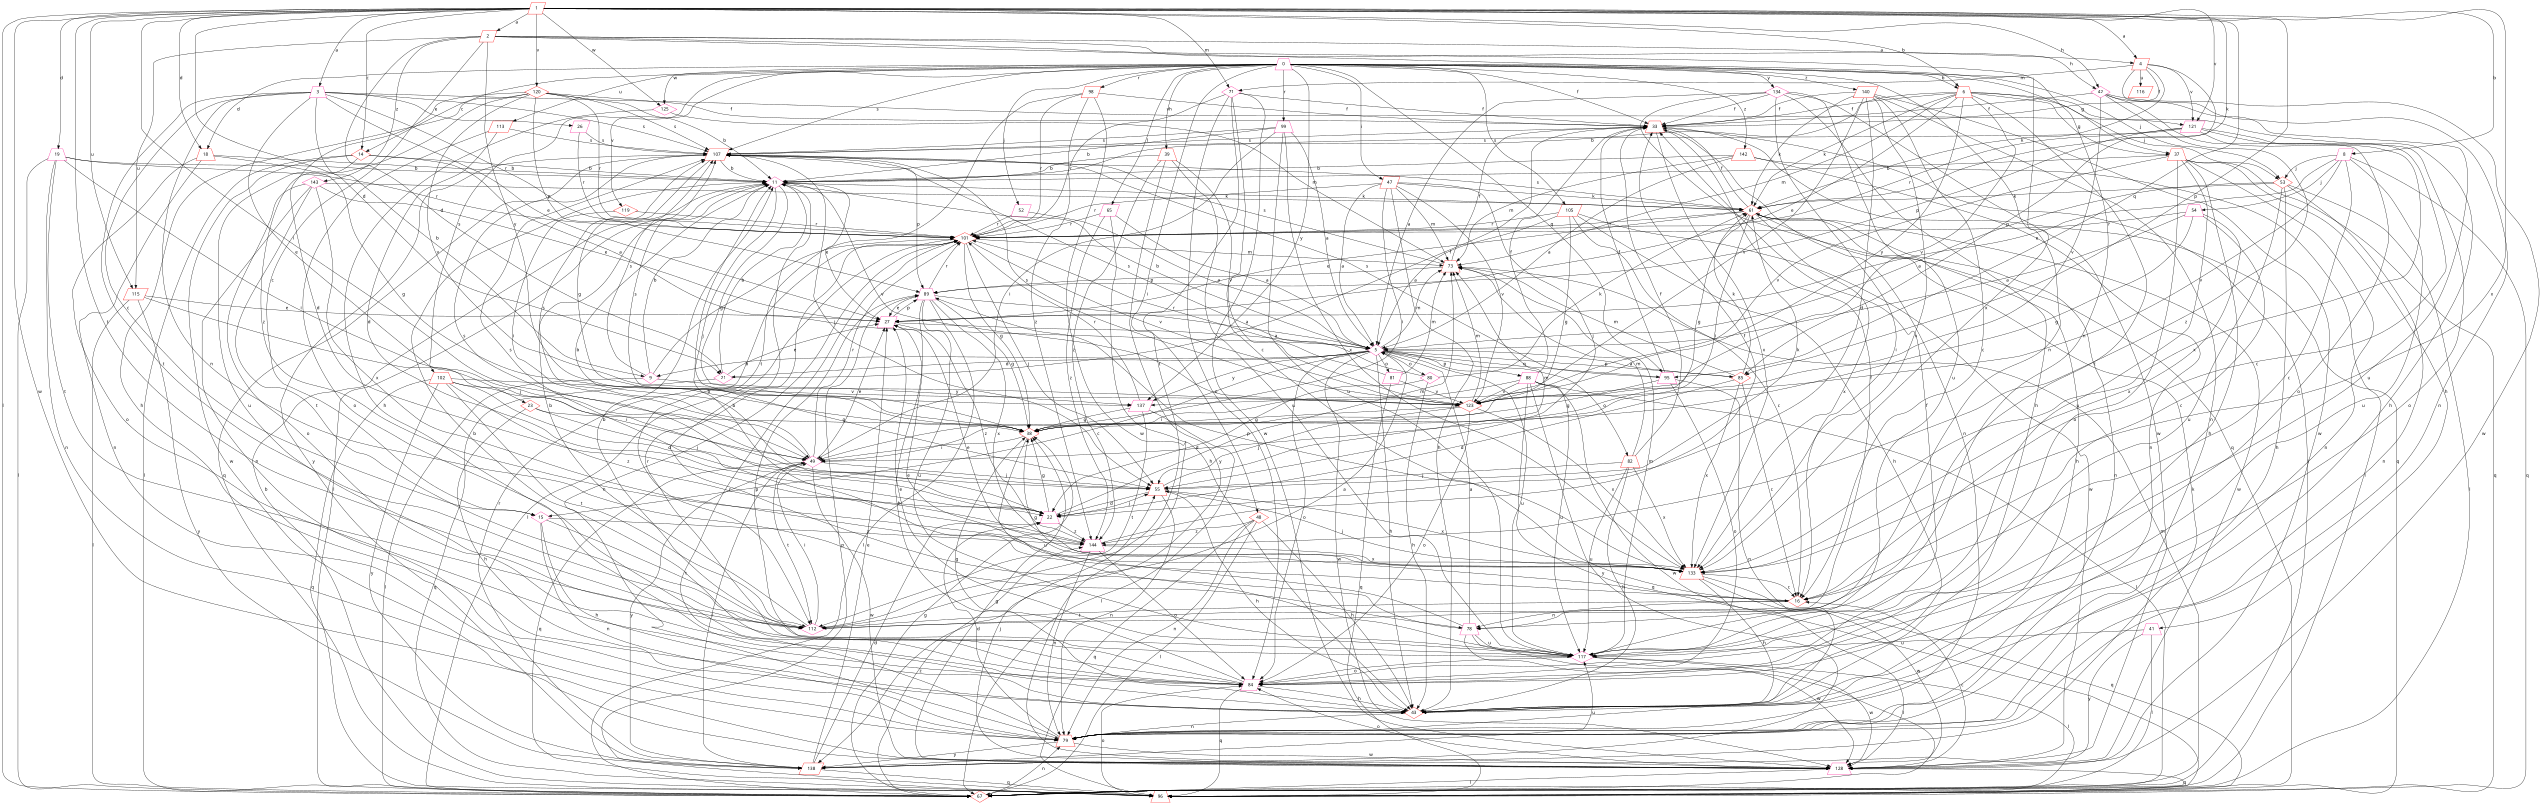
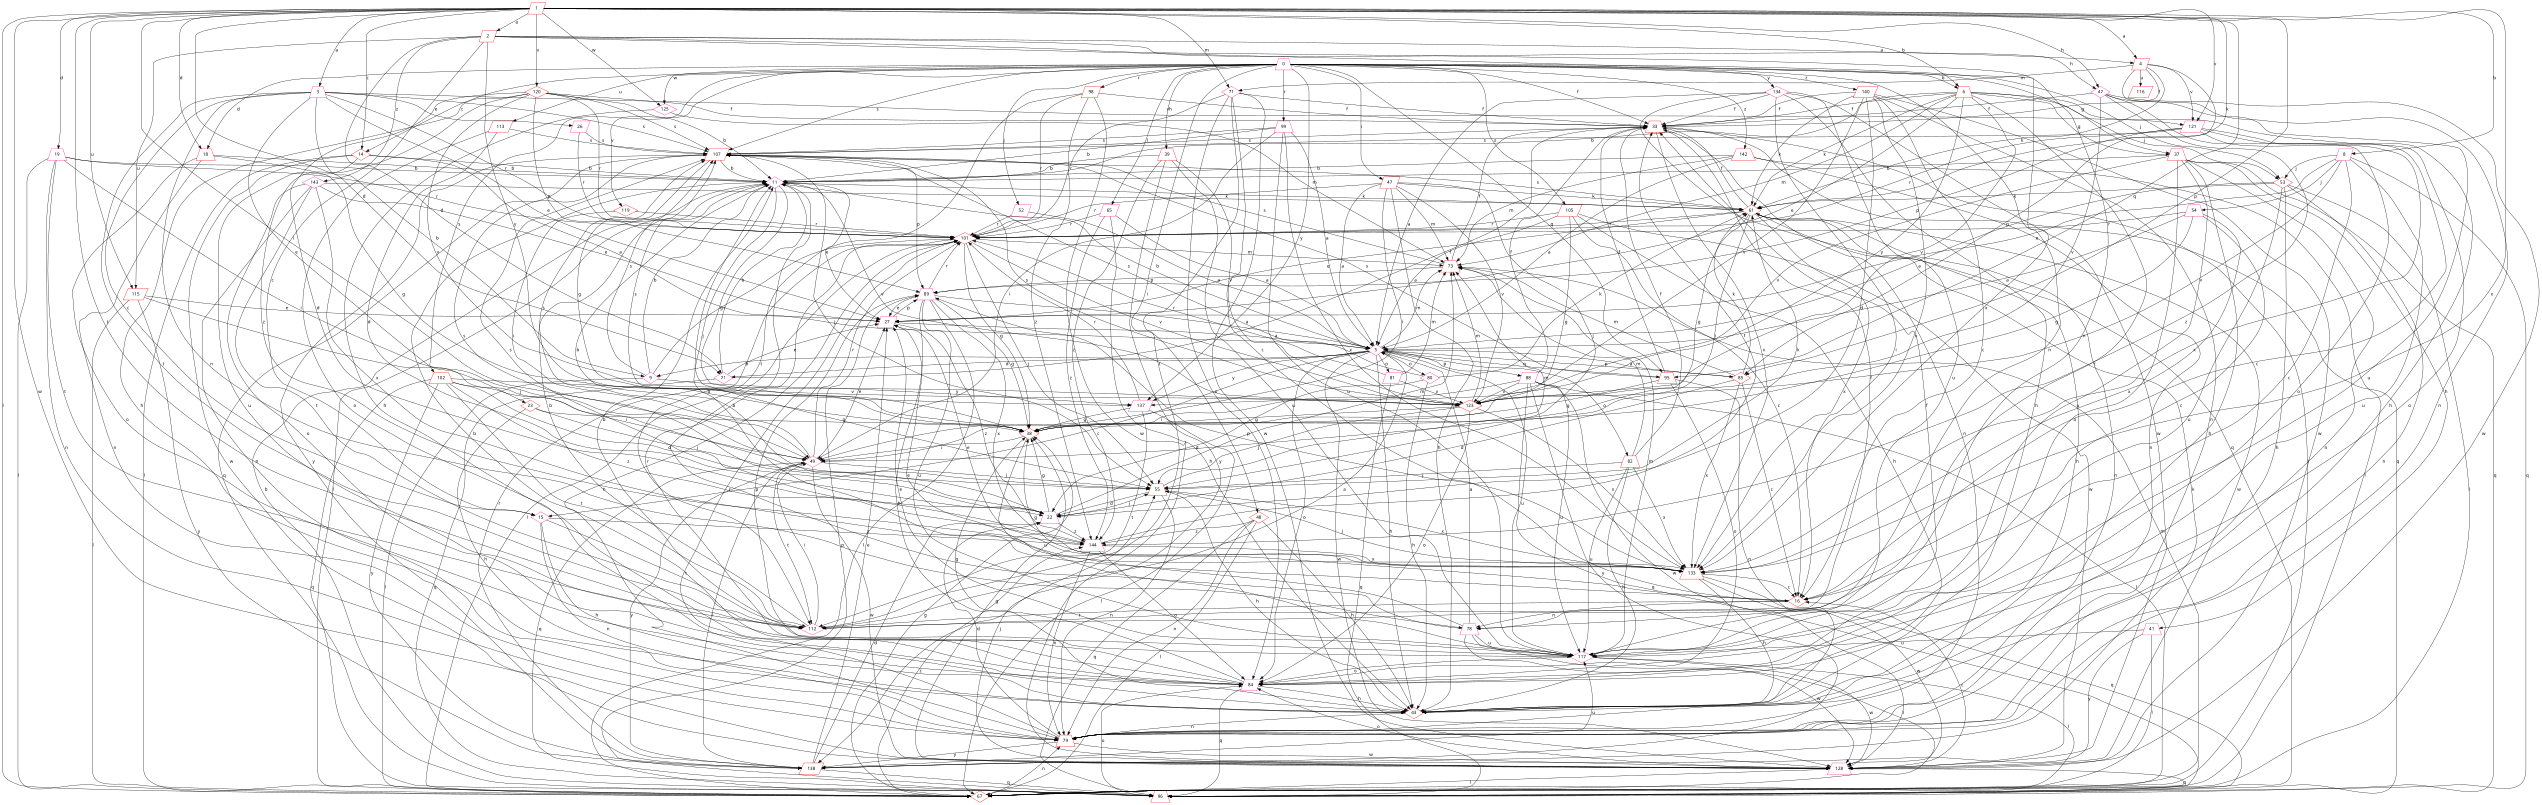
  strict digraph {
    fontname="Noto Sans"
    node [color=red fontname="Noto Sans" shape=diamond]
    edge [fontname="Noto Sans"]
    0 [color=deeppink shape=trapezium]
    6 [shape=trapezium]
    14
    18 [shape=trapezium]
    33 [shape=trapezium]
    37 [shape=trapezium]
    39 [shape=trapezium]
    47 [shape=parallelogram]
    48
    52 [color=deeppink shape=parallelogram]
    53
    65 [color=deeppink shape=parallelogram]
    78 [color=deeppink shape=trapezium]
-   95 [color=deeppink shape=trapezium]
+   95 [shape=trapezium]
    98 [shape=parallelogram]
    99 [color=deeppink shape=trapezium]
    102 [shape=trapezium]
    105 [shape=parallelogram]
    107 [shape=parallelogram]
    113 [shape=parallelogram]
    119
    125 [color=deeppink]
    134 [color=deeppink]
    137 [color=deeppink shape=parallelogram]
    140 [shape=parallelogram]
    142 [shape=trapezium]
    61
    112 [color=deeppink]
    27 [color=deeppink shape=parallelogram]
    11 [color=deeppink]
    43
    73 [shape=trapezium]
    123
    67
    128 [color=deeppink shape=trapezium]
    5 [color=deeppink]
    117 [color=deeppink]
    79 [shape=trapezium]
    84 [color=deeppink shape=parallelogram]
    38
    133 [shape=trapezium]
    96 [shape=trapezium]
    41 [color=deeppink shape=trapezium]
    144 [color=deeppink shape=trapezium]
    138 [shape=parallelogram]
    49 [color=deeppink]
    101
    55 [shape=trapezium]
    22 [color=deeppink shape=trapezium]
    16
    89 [color=deeppink shape=trapezium]
    1 [shape=parallelogram]
    2 [shape=parallelogram]
    3 [color=deeppink shape=trapezium]
    4 [shape=parallelogram]
    8 [color=deeppink shape=parallelogram]
    19 [color=deeppink shape=trapezium]
    21 [color=deeppink]
    42 [color=deeppink]
    71 [color=deeppink]
    85
    115 [shape=parallelogram]
    120
    121 [color=deeppink shape=parallelogram]
    15 [color=deeppink]
    143 [color=deeppink]
    9 [color=deeppink]
    23
    26 [color=deeppink shape=parallelogram]
    116 [shape=parallelogram]
    54 [color=deeppink shape=trapezium]
    80 [color=deeppink]
    81 [color=deeppink shape=parallelogram]
    82 [shape=trapezium]
    88 [color=deeppink shape=parallelogram]
    0 -> 6 [label=b]
    0 -> 14 [label=c]
    0 -> 18 [label=d]
    0 -> 33 [label=f]
    0 -> 37 [label=g]
    0 -> 39 [label=h]
    0 -> 47 [label=i]
    0 -> 48 [label=i]
    0 -> 52 [label=j]
    0 -> 53 [label=j]
    0 -> 65 [label=l]
    0 -> 78 [label=n]
    0 -> 95 [label=q]
    0 -> 98 [label=r]
    0 -> 99 [label=r]
    0 -> 102 [label=s]
    0 -> 105 [label=s]
    0 -> 107 [label=s]
    0 -> 113 [label=u]
    0 -> 119 [label=v]
    0 -> 125 [label=w]
    0 -> 134 [label=y]
    0 -> 137 [label=y]
    0 -> 140 [label=z]
    0 -> 142 [label=z]
    6 -> 33 [label=f]
    6 -> 37 [label=g]
    6 -> 53 [label=j]
    6 -> 137 [label=y]
    6 -> 61 [label=k]
    6 -> 112 [label=t]
    6 -> 27 [label=e]
    6 -> 11 [label=b]
    6 -> 43 [label=h]
    6 -> 73 [label=m]
    6 -> 123 [label=v]
    14 -> 11 [label=b]
    14 -> 67 [label=l]
    14 -> 128 [label=w]
    14 -> 5 [label=a]
    14 -> 117 [label=u]
    18 -> 11 [label=b]
    18 -> 79 [label=n]
    18 -> 84 [label=o]
    18 -> 38 [label=g]
    33 -> 107 [label=s]
    33 -> 67 [label=l]
    33 -> 79 [label=n]
    33 -> 133 [label=x]
    33 -> 96 [label=q]
    37 -> 11 [label=b]
    37 -> 43 [label=h]
    37 -> 123 [label=v]
    37 -> 117 [label=u]
    37 -> 79 [label=n]
    37 -> 84 [label=o]
    37 -> 96 [label=q]
    37 -> 41 [label=h]
    39 -> 11 [label=b]
    39 -> 123 [label=v]
    39 -> 117 [label=u]
    39 -> 144 [label=z]
    39 -> 138 [label=y]
    47 -> 61 [label=k]
    47 -> 43 [label=h]
    47 -> 73 [label=m]
    47 -> 123 [label=v]
    47 -> 5 [label=a]
    47 -> 49 [label=i]
    47 -> 101 [label=r]
    47 -> 55 [label=j]
    48 -> 43 [label=h]
    48 -> 67 [label=l]
    48 -> 79 [label=n]
    48 -> 96 [label=q]
    48 -> 144 [label=z]
    52 -> 5 [label=a]
    52 -> 101 [label=r]
    53 -> 61 [label=k]
    53 -> 43 [label=h]
    53 -> 67 [label=l]
    53 -> 5 [label=a]
    53 -> 117 [label=u]
    53 -> 79 [label=n]
    65 -> 43 [label=h]
    65 -> 5 [label=a]
    65 -> 144 [label=z]
    65 -> 101 [label=r]
    78 -> 27 [label=e]
    78 -> 11 [label=b]
    78 -> 67 [label=l]
    78 -> 128 [label=w]
    78 -> 5 [label=a]
    78 -> 117 [label=u]
    95 -> 33 [label=f]
    95 -> 107 [label=s]
    95 -> 79 [label=n]
    95 -> 84 [label=o]
    95 -> 38 [label=g]
    98 -> 33 [label=f]
    98 -> 112 [label=t]
    98 -> 128 [label=w]
    98 -> 144 [label=z]
    98 -> 101 [label=r]
    99 -> 107 [label=s]
    99 -> 11 [label=b]
    99 -> 5 [label=a]
    99 -> 117 [label=u]
    99 -> 133 [label=x]
    99 -> 49 [label=i]
    102 -> 112 [label=t]
    102 -> 123 [label=v]
    102 -> 96 [label=q]
    102 -> 144 [label=z]
    102 -> 138 [label=y]
    102 -> 49 [label=i]
    102 -> 22 [label=d]
    105 -> 43 [label=h]
    105 -> 128 [label=w]
    105 -> 5 [label=a]
    105 -> 38 [label=g]
    105 -> 101 [label=r]
    105 -> 16 [label=c]
    107 -> 11 [label=b]
    107 -> 38 [label=g]
    107 -> 96 [label=q]
    107 -> 138 [label=y]
    107 -> 55 [label=j]
    107 -> 89 [label=p]
    113 -> 107 [label=s]
    113 -> 84 [label=o]
    113 -> 22 [label=d]
    119 -> 49 [label=i]
    119 -> 101 [label=r]
    125 -> 43 [label=h]
    125 -> 73 [label=m]
    134 -> 33 [label=f]
    134 -> 43 [label=h]
    134 -> 128 [label=w]
    134 -> 5 [label=a]
    134 -> 117 [label=u]
    134 -> 96 [label=q]
    134 -> 16 [label=i]
    137 -> 112 [label=t]
    137 -> 67 [label=l]
    137 -> 38 [label=g]
    137 -> 101 [label=r]
    140 -> 33 [label=f]
    140 -> 61 [label=k]
    140 -> 123 [label=v]
    140 -> 128 [label=w]
    140 -> 79 [label=n]
    140 -> 133 [label=x]
    140 -> 22 [label=d]
    140 -> 16 [label=c]
    142 -> 11 [label=b]
    142 -> 73 [label=m]
    142 -> 67 [label=l]
    142 -> 5 [label=a]
    142 -> 79 [label=n]
    61 -> 33 [label=f]
    61 -> 107 [label=s]
    61 -> 27 [label=e]
    61 -> 43 [label=h]
    61 -> 128 [label=w]
    61 -> 79 [label=n]
    61 -> 38 [label=g]
    61 -> 133 [label=x]
    61 -> 49 [label=i]
    61 -> 101 [label=r]
    112 -> 33 [label=f]
    112 -> 11 [label=b]
    112 -> 5 [label=a]
    112 -> 49 [label=i]
    27 -> 5 [label=a]
    27 -> 144 [label=z]
    27 -> 89 [label=p]
    11 -> 61 [label=k]
    11 -> 27 [label=e]
    11 -> 123 [label=v]
    11 -> 67 [label=l]
    11 -> 38 [label=g]
    11 -> 55 [label=j]
    43 -> 79 [label=n]
    73 -> 33 [label=f]
    73 -> 107 [label=s]
    73 -> 89 [label=p]
    123 -> 107 [label=s]
    123 -> 73 [label=m]
    123 -> 84 [label=o]
    123 -> 38 [label=g]
    123 -> 133 [label=x]
    123 -> 55 [label=j]
    67 -> 73 [label=m]
    67 -> 79 [label=n]
    67 -> 38 [label=g]
    67 -> 144 [label=z]
    128 -> 67 [label=l]
    128 -> 84 [label=o]
    128 -> 38 [label=g]
    128 -> 96 [label=q]
    128 -> 55 [label=j]
    128 -> 16 [label=c]
    5 -> 95 [label=q]
    5 -> 137 [label=y]
    5 -> 11 [label=b]
    5 -> 43 [label=h]
    5 -> 73 [label=m]
    5 -> 128 [label=w]
    5 -> 117 [label=u]
    5 -> 84 [label=o]
    5 -> 21 [label=d]
    5 -> 85 [label=p]
    5 -> 15 [label=c]
    5 -> 9 [label=b]
    5 -> 80 [label=o]
    5 -> 81 [label=o]
    5 -> 82 [label=o]
    5 -> 88 [label=p]
    117 -> 27 [label=e]
    117 -> 11 [label=b]
    117 -> 73 [label=m]
    117 -> 67 [label=l]
    117 -> 128 [label=w]
    117 -> 84 [label=o]
    79 -> 128 [label=w]
    79 -> 138 [label=y]
    79 -> 101 [label=r]
    79 -> 22 [label=d]
    84 -> 33 [label=f]
    84 -> 11 [label=b]
    84 -> 43 [label=h]
    84 -> 38 [label=g]
    84 -> 96 [label=q]
    84 -> 101 [label=r]
    84 -> 89 [label=p]
    38 -> 107 [label=s]
    38 -> 117 [label=u]
    38 -> 49 [label=i]
    133 -> 27 [label=e]
    133 -> 43 [label=h]
    133 -> 128 [label=w]
    133 -> 96 [label=q]
    133 -> 55 [label=j]
    133 -> 16 [label=c]
    133 -> 89 [label=p]
    96 -> 11 [label=b]
    96 -> 84 [label=o]
    96 -> 89 [label=p]
    41 -> 67 [label=l]
    41 -> 117 [label=u]
    41 -> 138 [label=y]
    144 -> 33 [label=f]
    144 -> 107 [label=s]
    144 -> 79 [label=n]
    144 -> 84 [label=o]
    144 -> 133 [label=x]
    138 -> 61 [label=k]
    138 -> 27 [label=e]
    138 -> 117 [label=u]
    138 -> 96 [label=q]
    138 -> 49 [label=i]
    138 -> 101 [label=r]
    138 -> 22 [label=d]
    49 -> 107 [label=s]
    49 -> 112 [label=t]
    49 -> 27 [label=e]
    49 -> 128 [label=w]
    49 -> 96 [label=q]
    49 -> 138 [label=y]
    49 -> 101 [label=r]
    49 -> 55 [label=j]
    101 -> 73 [label=m]
    101 -> 123 [label=v]
    101 -> 67 [label=l]
    101 -> 79 [label=n]
    101 -> 38 [label=g]
    101 -> 55 [label=j]
    55 -> 61 [label=k]
    55 -> 43 [label=h]
    55 -> 73 [label=m]
    55 -> 79 [label=n]
    55 -> 133 [label=x]
    55 -> 22 [label=d]
    22 -> 107 [label=s]
    22 -> 11 [label=b]
    22 -> 73 [label=m]
    22 -> 38 [label=g]
    22 -> 144 [label=z]
    22 -> 55 [label=j]
    16 -> 78 [label=n]
    16 -> 112 [label=t]
    16 -> 11 [label=b]
    16 -> 38 [label=g]
    89 -> 27 [label=e]
    89 -> 43 [label=h]
    89 -> 67 [label=l]
    89 -> 5 [label=a]
    89 -> 117 [label=u]
    89 -> 38 [label=g]
    89 -> 133 [label=x]
    89 -> 101 [label=r]
    1 -> 6 [label=b]
    1 -> 14 [label=c]
    1 -> 18 [label=d]
    1 -> 95 [label=q]
    1 -> 125 [label=w]
    1 -> 61 [label=k]
    1 -> 112 [label=t]
    1 -> 67 [label=l]
    1 -> 128 [label=w]
    1 -> 133 [label=x]
    1 -> 49 [label=i]
    1 -> 2 [label=a]
    1 -> 3 [label=a]
    1 -> 4 [label=a]
    1 -> 8 [label=b]
    1 -> 19 [label=d]
    1 -> 21 [label=d]
    1 -> 42 [label=h]
    1 -> 71 [label=m]
    1 -> 85 [label=p]
    1 -> 115 [label=u]
    1 -> 120 [label=v]
    1 -> 121 [label=v]
    2 -> 78 [label=n]
    2 -> 137 [label=y]
    2 -> 133 [label=x]
    2 -> 4 [label=a]
    2 -> 21 [label=d]
    2 -> 42 [label=h]
    2 -> 115 [label=u]
    2 -> 15 [label=c]
    2 -> 143 [label=z]
    3 -> 78 [label=n]
    3 -> 107 [label=s]
    3 -> 112 [label=t]
    3 -> 27 [label=e]
    3 -> 101 [label=r]
    3 -> 121 [label=v]
    3 -> 15 [label=c]
    3 -> 9 [label=b]
    3 -> 23 [label=e]
    3 -> 26 [label=e]
    4 -> 33 [label=f]
    4 -> 61 [label=k]
    4 -> 79 [label=n]
    4 -> 71 [label=m]
    4 -> 85 [label=p]
    4 -> 121 [label=v]
    4 -> 116 [label=u]
    8 -> 53 [label=j]
    8 -> 27 [label=e]
    8 -> 123 [label=v]
    8 -> 117 [label=u]
    8 -> 96 [label=q]
    8 -> 16 [label=c]
    8 -> 54 [label=j]
    19 -> 112 [label=t]
    19 -> 11 [label=b]
    19 -> 67 [label=l]
    19 -> 79 [label=n]
    19 -> 49 [label=i]
    19 -> 101 [label=r]
    21 -> 33 [label=f]
    21 -> 27 [label=e]
    21 -> 11 [label=b]
    21 -> 96 [label=q]
    42 -> 33 [label=f]
    42 -> 123 [label=v]
    42 -> 128 [label=w]
    42 -> 117 [label=u]
    42 -> 84 [label=o]
    42 -> 144 [label=z]
    71 -> 33 [label=f]
    71 -> 112 [label=t]
    71 -> 128 [label=w]
    71 -> 84 [label=o]
    71 -> 101 [label=r]
    71 -> 16 [label=c]
    85 -> 61 [label=k]
    85 -> 73 [label=m]
    85 -> 5 [label=a]
    85 -> 133 [label=x]
    85 -> 22 [label=d]
    85 -> 16 [label=c]
    115 -> 27 [label=e]
    115 -> 67 [label=l]
    115 -> 138 [label=y]
    115 -> 55 [label=j]
    120 -> 33 [label=f]
    120 -> 107 [label=s]
    120 -> 11 [label=b]
    120 -> 43 [label=h]
    120 -> 123 [label=v]
    120 -> 144 [label=z]
    120 -> 101 [label=r]
    120 -> 22 [label=d]
    120 -> 89 [label=p]
    121 -> 107 [label=s]
    121 -> 84 [label=o]
    121 -> 133 [label=x]
    121 -> 101 [label=r]
    121 -> 16 [label=c]
    121 -> 89 [label=p]
    15 -> 112 [label=t]
    15 -> 43 [label=h]
    15 -> 79 [label=n]
    15 -> 144 [label=z]
    143 -> 61 [label=k]
    143 -> 112 [label=t]
    143 -> 27 [label=e]
    143 -> 79 [label=n]
    143 -> 84 [label=o]
    143 -> 133 [label=x]
    9 -> 107 [label=s]
    9 -> 137 [label=y]
    9 -> 11 [label=b]
    9 -> 67 [label=l]
    9 -> 101 [label=r]
    23 -> 43 [label=h]
    23 -> 38 [label=g]
    23 -> 55 [label=j]
    26 -> 107 [label=s]
    26 -> 101 [label=r]
    54 -> 5 [label=a]
    54 -> 38 [label=g]
    54 -> 133 [label=x]
    54 -> 101 [label=r]
    54 -> 16 [label=c]
    80 -> 107 [label=s]
    80 -> 61 [label=k]
    80 -> 43 [label=h]
    80 -> 22 [label=d]
    81 -> 73 [label=m]
    81 -> 123 [label=v]
    81 -> 96 [label=q]
    81 -> 101 [label=r]
    82 -> 33 [label=f]
    82 -> 43 [label=h]
    82 -> 73 [label=m]
    82 -> 117 [label=u]
    82 -> 133 [label=x]
    82 -> 55 [label=j]
    88 -> 33 [label=f]
    88 -> 123 [label=v]
    88 -> 67 [label=l]
    88 -> 128 [label=w]
    88 -> 117 [label=u]
    88 -> 96 [label=q]
    88 -> 138 [label=y]
    88 -> 49 [label=i]
  }
